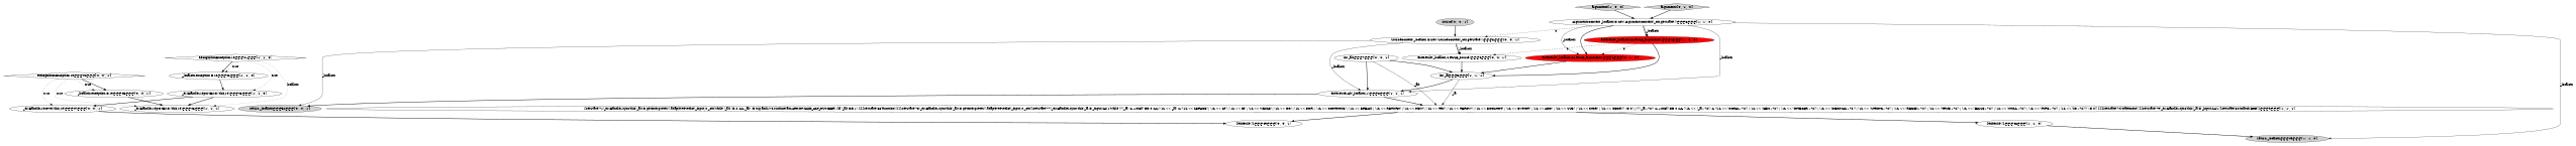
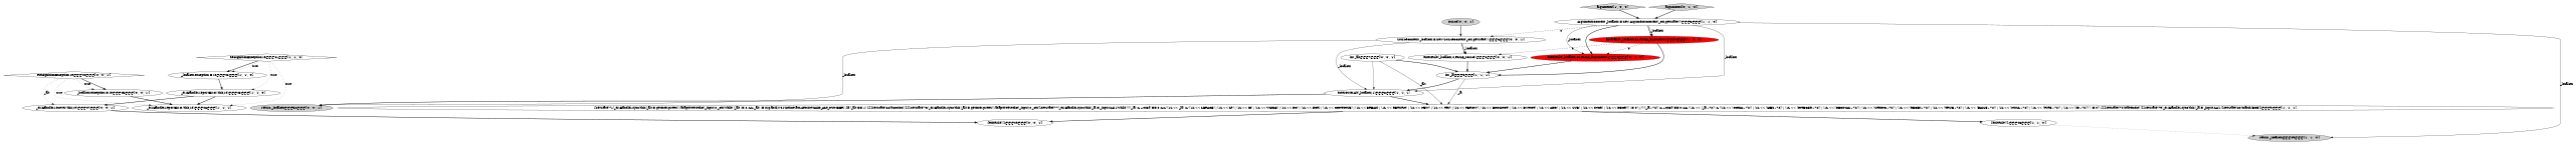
  digraph {
    node [fillcolor=white shape=ellipse style=filled]
    edge [style=bold]
    n1 [label="_localctx.exception = re@@@42@@@['1', '1', '0']"]
    n2 [label="_errHandler.reportError(this,re)@@@43@@@['1', '1', '0']"]
    n3 [label="_errHandler.reportError(this,re)@@@46@@@['1', '1', '1']"]
    n4 [label="_errHandler.recover(this,re)@@@47@@@['0', '0', '1']"]
    n5 [fillcolor=red label="enterRule(_localctx,68,RULE_arguments)@@@4@@@['0', '1', '0']"]
    n6 [label="int _la@@@5@@@['1', '1', '1']"]
    n7 [label="enterOuterAlt(_localctx,1)@@@8@@@['1', '1', '1']"]
    n8 [label="{setState(71)_errHandler.sync(this)_alt = getInterpreter().adaptivePredict(_input,0,_ctx)while (_alt != 2 && _alt != org.antlr.v4.runtime.atn.ATN.INVALID_ALT_NUMBER) {if (_alt == 1) {{{setState(68)function()}}}setState(73)_errHandler.sync(this)_alt = getInterpreter().adaptivePredict(_input,0,_ctx)}setState(77)_errHandler.sync(this)_la = _input.LA(1)while ((((_la) & ~0x3f) == 0 && ((1L << _la) & ((1L << LBRACE) | (1L << LP) | (1L << IF) | (1L << WHILE) | (1L << DO) | (1L << FOR) | (1L << CONTINUE) | (1L << BREAK) | (1L << RETURN) | (1L << NEW) | (1L << TRY) | (1L << THROW) | (1L << BOOLNOT) | (1L << BWNOT) | (1L << ADD) | (1L << SUB) | (1L << INCR) | (1L << DECR))) != 0) || ((((_la - 72)) & ~0x3f) == 0 && ((1L << (_la - 72)) & ((1L << (OCTAL - 72)) | (1L << (HEX - 72)) | (1L << (INTEGER - 72)) | (1L << (DECIMAL - 72)) | (1L << (STRING - 72)) | (1L << (REGEX - 72)) | (1L << (TRUE - 72)) | (1L << (FALSE - 72)) | (1L << (NULL - 72)) | (1L << (TYPE - 72)) | (1L << (ID - 72)))) != 0)) {{{setState(74)statement()}}setState(79)_errHandler.sync(this)_la = _input.LA(1)}setState(80)match(EOF)}@@@9@@@['1', '1', '1']"]
    n9 [label="{exitRule()}@@@46@@@['1', '1', '0']"]
    n10 [fillcolor=lightgray label="return _localctx@@@49@@@['1', '1', '0']"]
    n11 [label="RecognitionException re@@@44@@@['0', '0', '1']" shape=diamond]
    n12 [label="_localctx.exception = re@@@45@@@['0', '0', '1']"]
    n13 [label="{exitRule()}@@@49@@@['0', '0', '1']"]
    n14 [label="RecognitionException re@@@41@@@['1', '1', '0']" shape=diamond]
    n15 [fillcolor=lightgray label="return _localctx@@@52@@@['0', '0', '1']"]
    n16 [label="int _alt@@@7@@@['0', '0', '1']"]
    n17 [fillcolor=lightgray label="arguments['1', '0', '0']" shape=diamond]
    n18 [label="ArgumentsContext _localctx = new ArgumentsContext(_ctx,getState())@@@3@@@['1', '1', '0']"]
    n19 [label="SourceContext _localctx = new SourceContext(_ctx,getState())@@@3@@@['0', '0', '1']"]
    n20 [fillcolor=red label="enterRule(_localctx,58,RULE_arguments)@@@4@@@['1', '0', '0']"]
    n21 [fillcolor=lightgray label="arguments['0', '1', '0']" shape=diamond]
    n22 [label="enterRule(_localctx,0,RULE_source)@@@4@@@['0', '0', '1']"]
    n23 [fillcolor=lightgray label="source['0', '0', '1']"]
    n1 -> n2
    n2 -> n3
    n2 -> n4
    n4 -> n13
    n5 -> n6
    n6 -> n7
    n6 -> n8 [label=_la style=solid]
    n7 -> n8
    n7 -> n15
    n8 -> n9
    n8 -> n13
-   n9 -> n10
+   n9 -> n10 [style=dotted]
    n11 -> n3 [label=true style=dotted]
-   n11 -> n4 [label=true style=dotted]
+   n11 -> n4 [label=_alt style=dotted]
    n11 -> n12
    n11 -> n12 [label=true style=dotted]
    n12 -> n3
    n14 -> n1
    n14 -> n1 [label=true style=dotted]
    n14 -> n2 [label=true style=dotted]
-   n14 -> n3 [label=localctx style=dotted]
+   n14 -> n3 [label=true style=dotted]
    n16 -> n6
-   n16 -> n7
+   n16 -> n7 [style=solid]
    n16 -> n8 [label=_alt style=solid]
    n17 -> n18
    n18 -> n5 [label=_localctx style=solid]
    n18 -> n5
    n18 -> n7 [label=_localctx style=solid]
    n18 -> n10 [label=_localctx style=solid]
    n18 -> n19 [label=0 style=dashed]
    n18 -> n20
    n18 -> n20 [label=_localctx style=solid]
    n19 -> n7 [label=_localctx style=solid]
    n19 -> n15 [label=_localctx style=solid]
    n19 -> n22
    n19 -> n22 [label=_localctx style=solid]
    n20 -> n5 [label=0 style=dashed]
    n20 -> n6
    n20 -> n22 [label=0 style=dashed]
    n21 -> n18
    n22 -> n6
    n23 -> n19
  }
